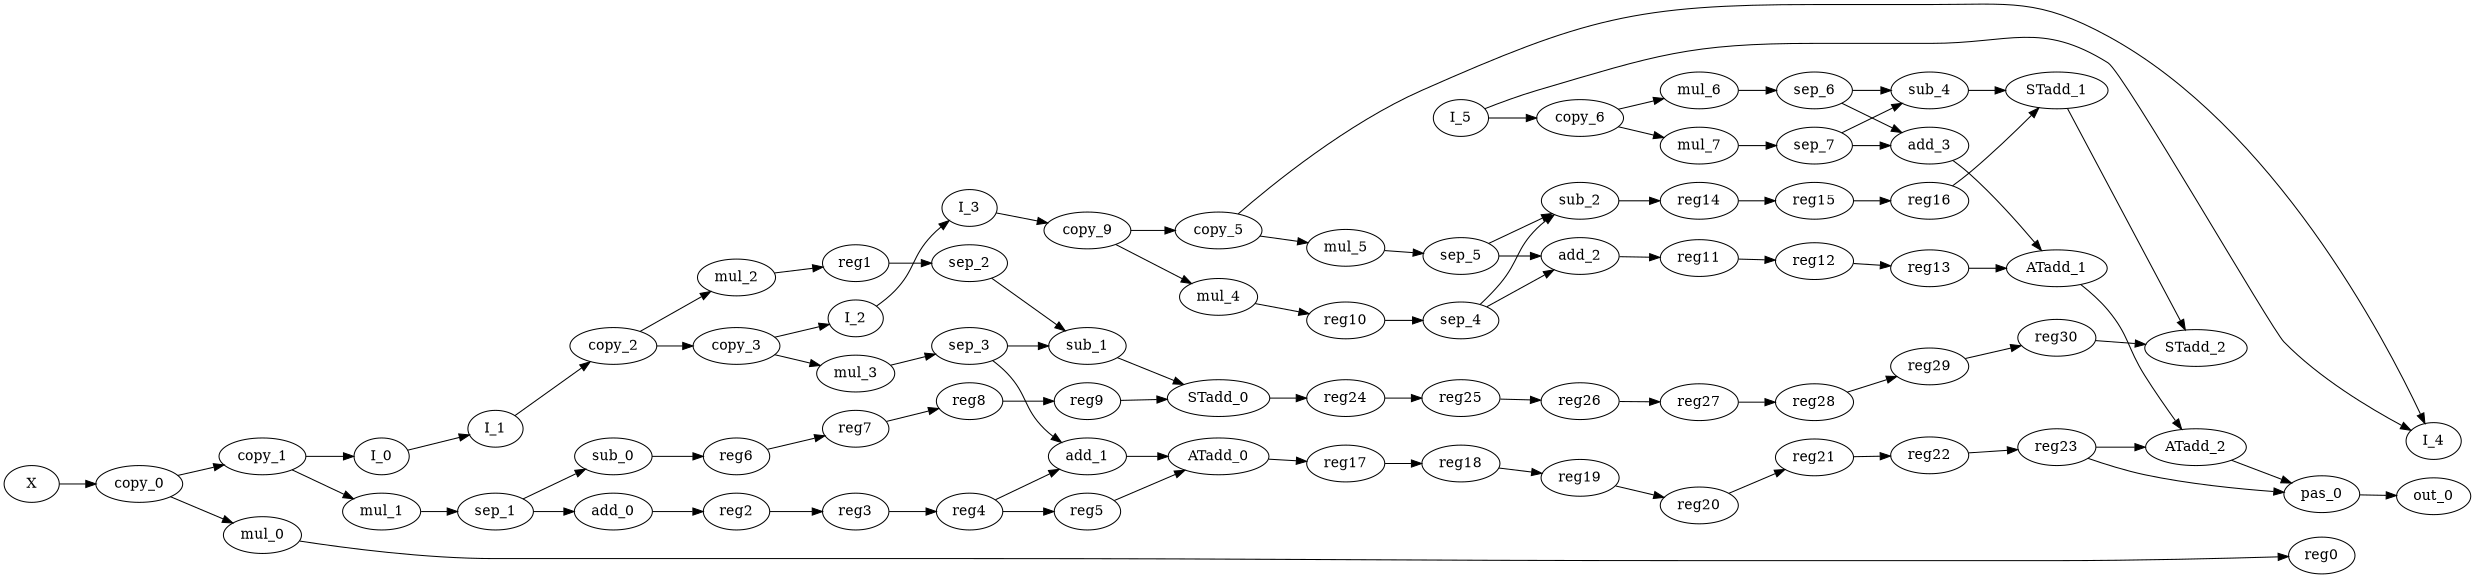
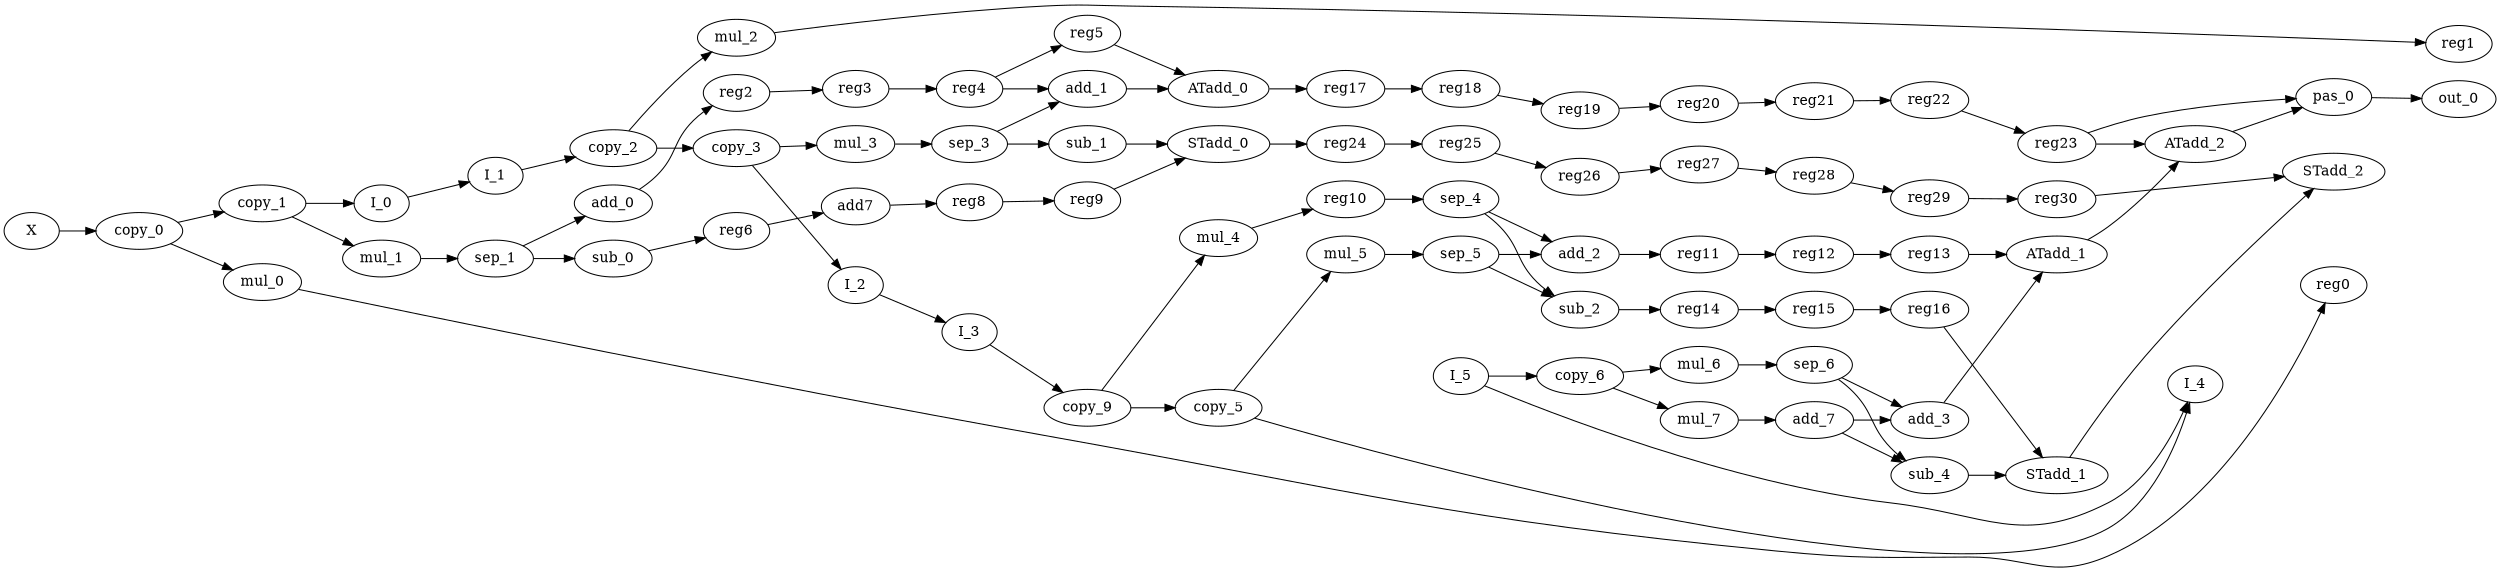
  digraph {
    rankdir=LR
    edge [weight=0]
    sub_1
    STadd_0
    reg24
    reg25
    ATadd_2
    pas_0
    out_0
    copy_2
    copy_3
    mul_2
    I_2
    mul_3
    reg1
    I_3
    sep_3
-   sep_2
    mul_1
    sep_1
    add_0
    sub_0
    reg2
    reg6
    n23 [label=sub_4]
    STadd_1
    STadd_2
    copy_6
    mul_6
    mul_7
    sep_6
-   sep_7
+   sep_7 [label=add_7]
    add_3
    add_1
    ATadd_0
    reg17
    reg18
    add_2
    reg11
    reg12
    reg13
    ATadd_1
    sep_4
    sub_2
    reg14
    reg15
    copy_5
    mul_5
    I_4
    sep_5
    I_5
    reg3
-   reg7
+   reg7 [label=add7]
    n52 [label=copy_9]
    mul_4
    reg10
    reg26
    I_0
    I_1
    copy_1
    mul_0
    reg0
    reg19
    reg4
    copy_0
    reg8
    reg16
    X
    reg27
    reg28
    reg29
    reg30
    reg9
    reg20
    reg21
    reg22
    reg23
    reg5
    sub_1 -> STadd_0
    STadd_0 -> reg24 [weight=1]
    reg24 -> reg25 [weight=1]
    reg25 -> reg26
    ATadd_2 -> pas_0
    pas_0 -> out_0
    copy_2 -> copy_3 [weight=2]
    copy_2 -> mul_2
    copy_3 -> I_2
    copy_3 -> mul_3
    mul_2 -> reg1
    I_2 -> I_3
    mul_3 -> sep_3
-   reg1 -> sep_2 [weight=2]
    I_3 -> n52
    sep_3 -> sub_1 [weight=2]
    sep_3 -> add_1
-   sep_2 -> sub_1
    mul_1 -> sep_1 [weight=1]
    sep_1 -> add_0
    sep_1 -> sub_0
    add_0 -> reg2
    sub_0 -> reg6
    reg2 -> reg3
    reg6 -> reg7
    n23 -> STadd_1 [weight=1]
    STadd_1 -> STadd_2
    copy_6 -> mul_6
    copy_6 -> mul_7
    mul_6 -> sep_6
    mul_7 -> sep_7
    sep_6 -> n23
    sep_6 -> add_3
    sep_7 -> n23
    sep_7 -> add_3 [weight=2]
    add_3 -> ATadd_1
    add_1 -> ATadd_0 [weight=6]
    ATadd_0 -> reg17
    reg17 -> reg18 [weight=1]
    reg18 -> reg19
    add_2 -> reg11
    reg11 -> reg12
    reg12 -> reg13
    reg13 -> ATadd_1 [weight=5]
    ATadd_1 -> ATadd_2
    sep_4 -> add_2
    sep_4 -> sub_2
    sub_2 -> reg14 [weight=4]
    reg14 -> reg15 [weight=4]
    reg15 -> reg16 [weight=2]
    copy_5 -> mul_5
    copy_5 -> I_4
    mul_5 -> sep_5
    sep_5 -> add_2 [weight=2]
    sep_5 -> sub_2
    I_5 -> copy_6 [weight=1]
    I_5 -> I_4
    reg3 -> reg4
    reg7 -> reg8
    n52 -> copy_5 [weight=2]
    n52 -> mul_4
    mul_4 -> reg10
    reg10 -> sep_4
    reg26 -> reg27
    I_0 -> I_1
    I_1 -> copy_2
    copy_1 -> mul_1 [weight=1]
    copy_1 -> I_0 [weight=2]
    mul_0 -> reg0
    reg19 -> reg20
    reg4 -> add_1
    reg4 -> reg5
    copy_0 -> copy_1
    copy_0 -> mul_0
    reg8 -> reg9
    reg16 -> STadd_1
    X -> copy_0 [weight=1]
    reg27 -> reg28
    reg28 -> reg29
    reg29 -> reg30
    reg30 -> STadd_2
    reg9 -> STadd_0
    reg20 -> reg21
    reg21 -> reg22
    reg22 -> reg23
    reg23 -> ATadd_2 [weight=2]
    reg23 -> pas_0 [weight=1]
    reg5 -> ATadd_0
  }
